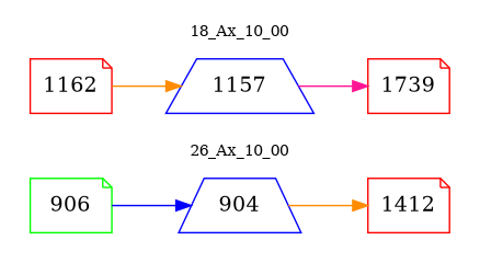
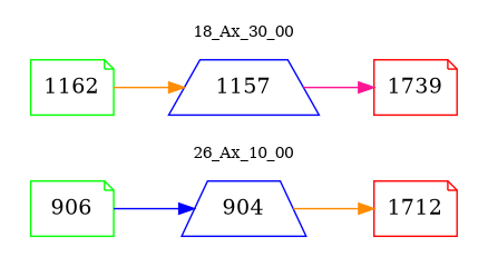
  digraph {
    rankdir=LR
    node [color=green shape=note]
    edge [color=darkorange]
    n1 [label=906]
    n2 [color=blue label=904 shape=trapezium]
-   n3 [color=red label=1412]
-   n4 [color=red label=1162]
+   n3 [color=red label=1712]
+   n4 [label=1162]
    n5 [color=blue label=1157 shape=trapezium]
    n6 [color=red label=1739]
    subgraph cluster_1 {
      color=white
      fontsize=10
      label="26_Ax_10_00"
      n1
      n2
      n3
    }
    subgraph cluster_2 {
      color=white
      fontsize=10
-     label="18_Ax_10_00"
+     label="18_Ax_30_00"
      n4
      n5
      n6
    }
    n1 -> n2 [color=blue]
    n2 -> n3
    n4 -> n5
    n5 -> n6 [color=deeppink]
  }
